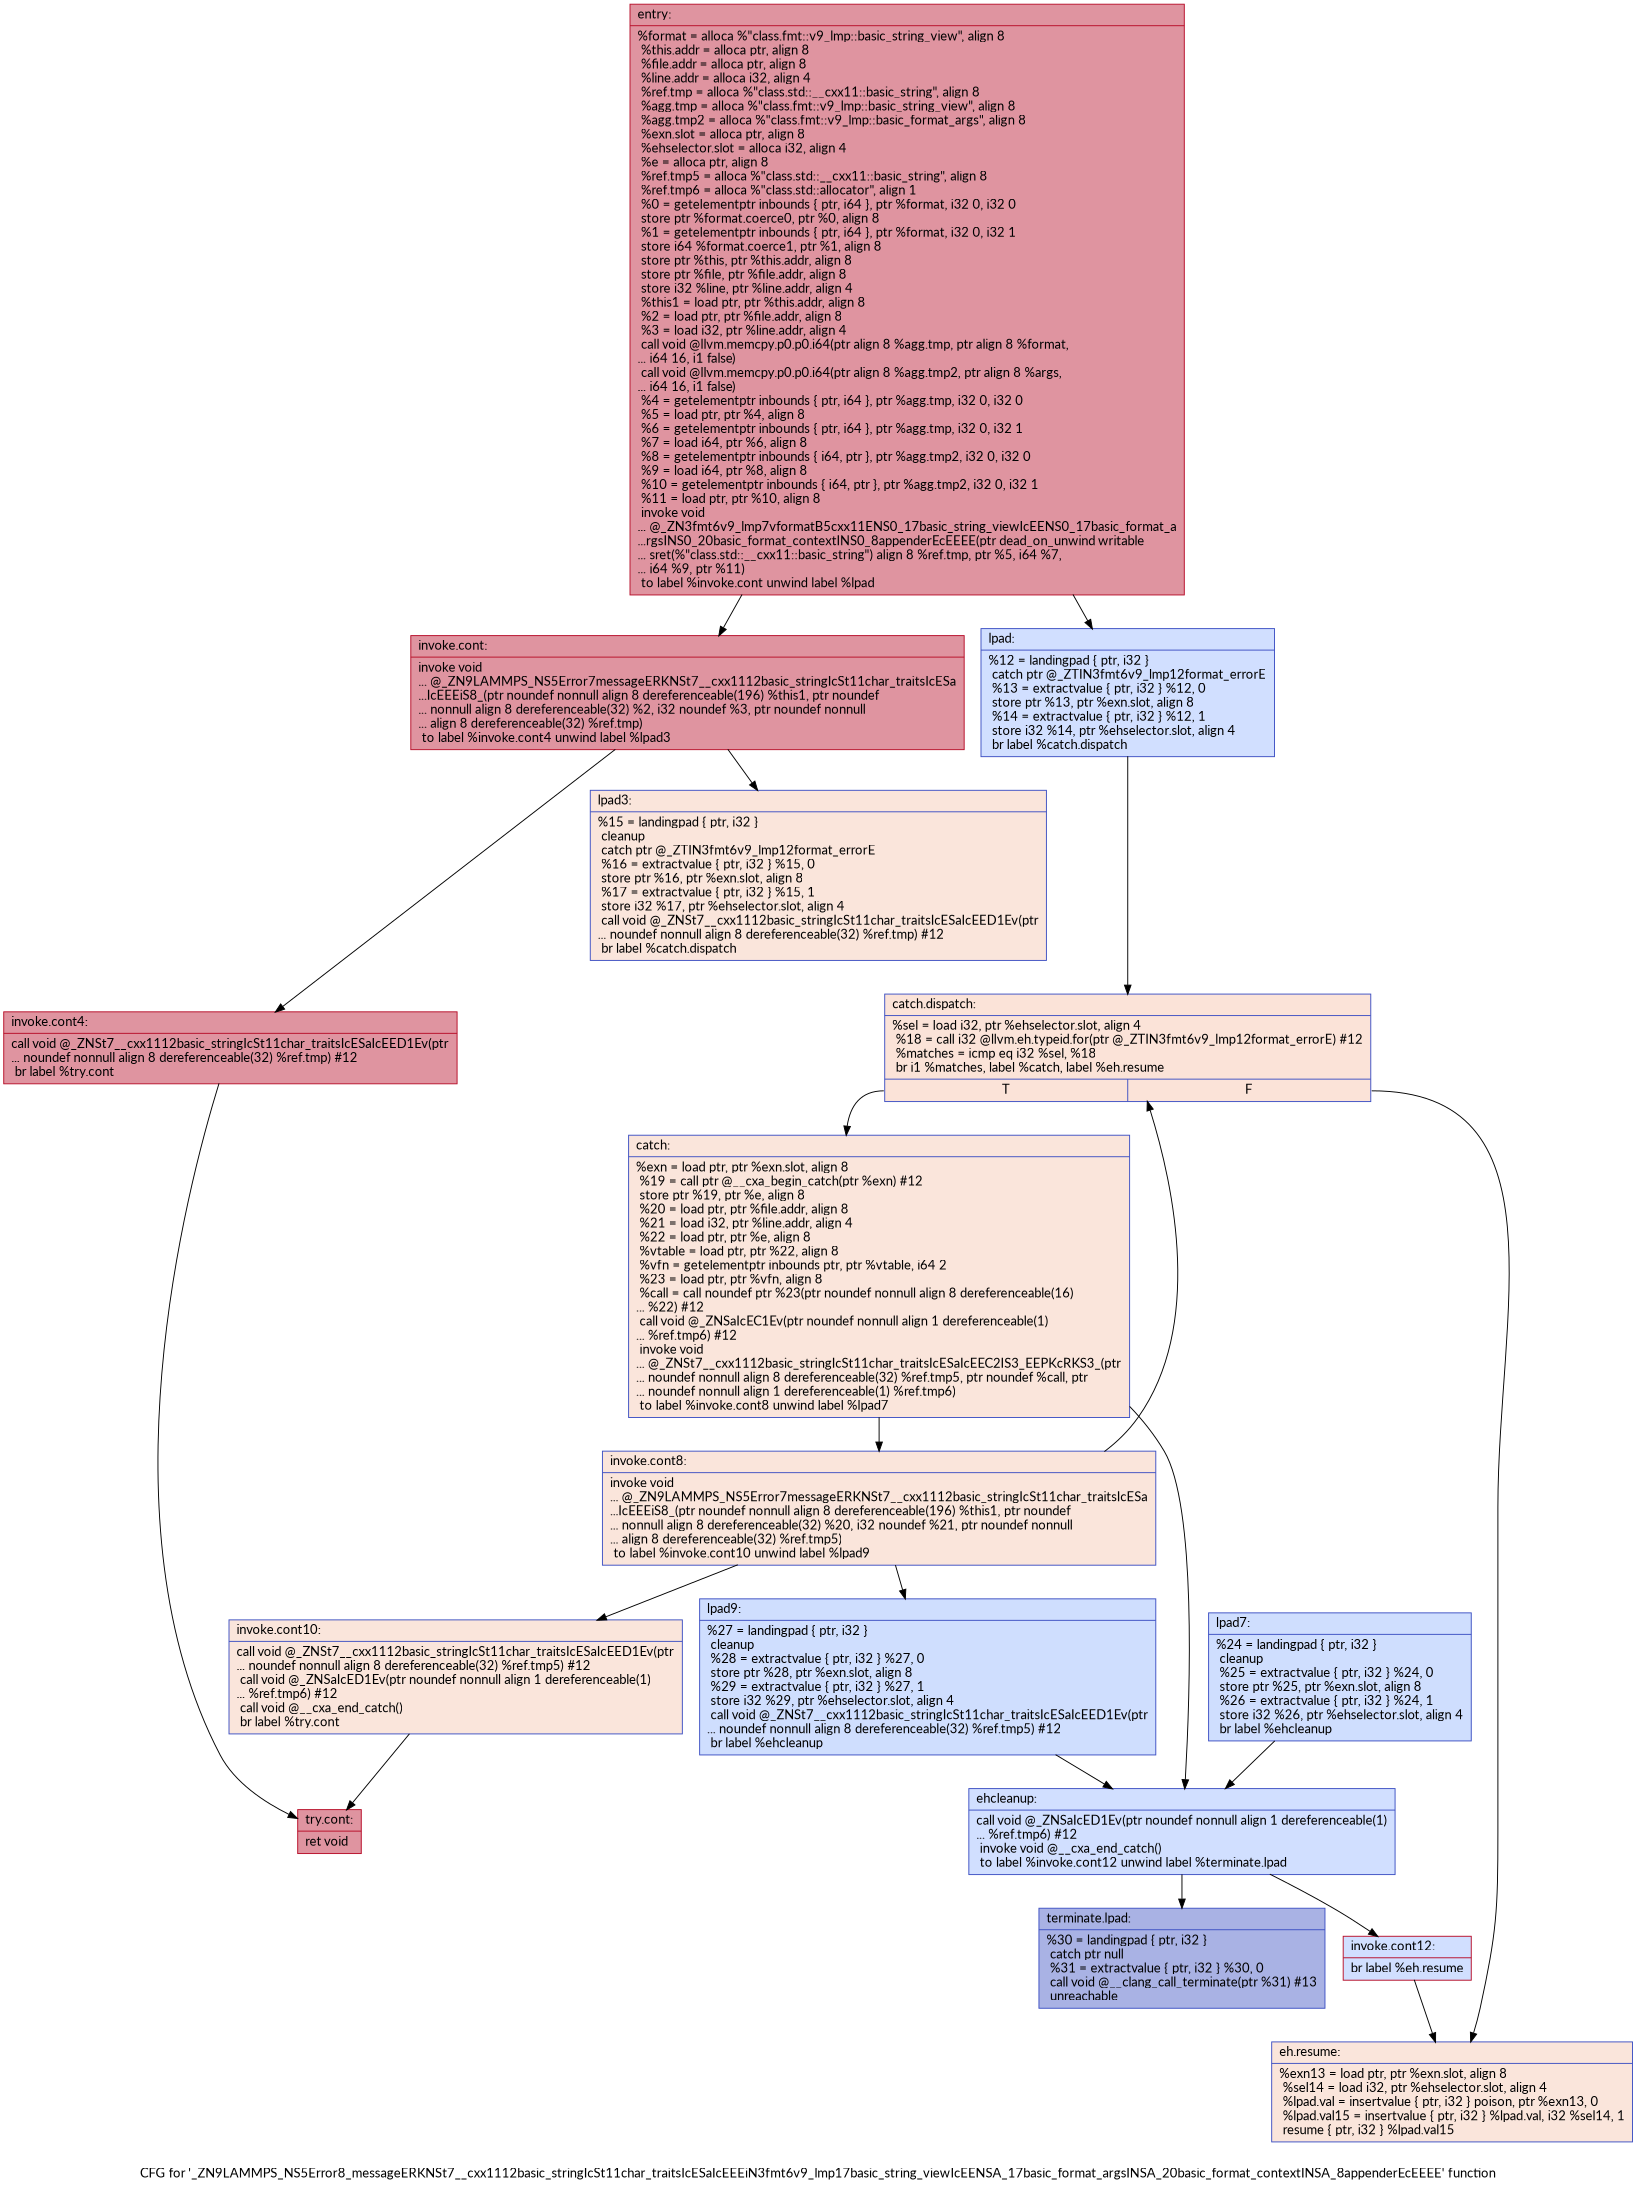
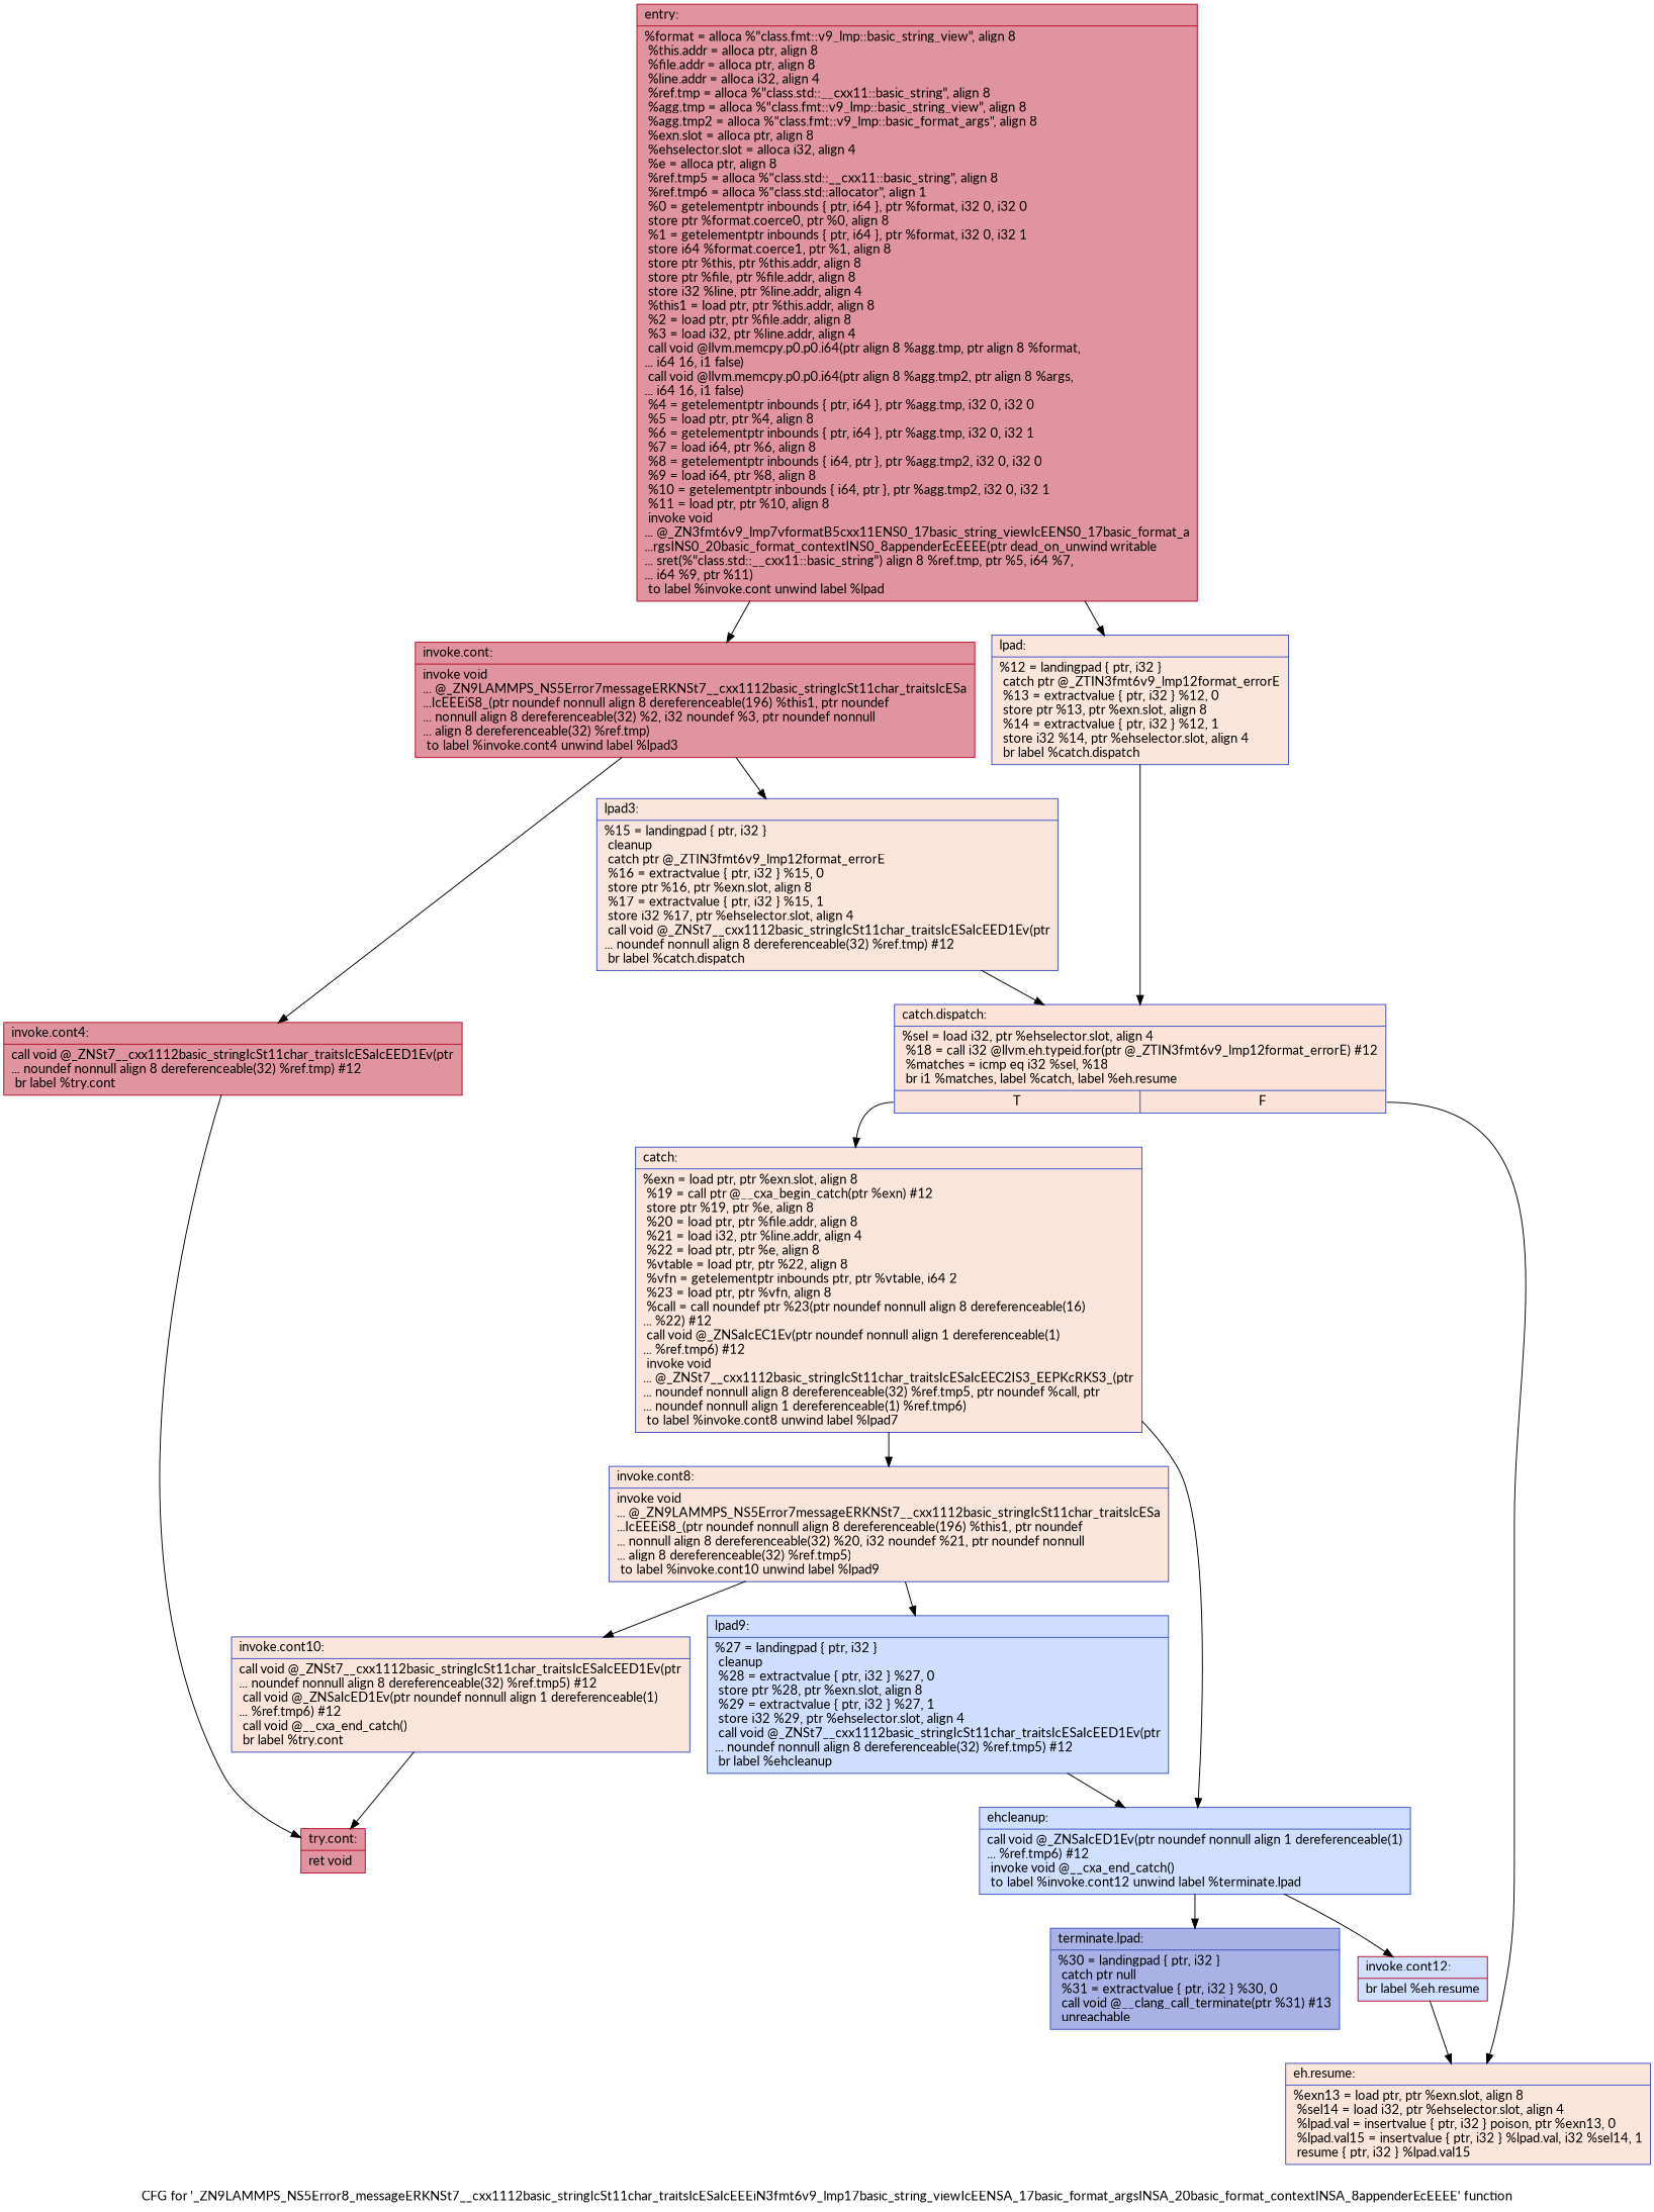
  digraph {
    fontname=Lato
    label="CFG for '_ZN9LAMMPS_NS5Error8_messageERKNSt7__cxx1112basic_stringIcSt11char_traitsIcESaIcEEEiN3fmt6v9_lmp17basic_string_viewIcEENSA_17basic_format_argsINSA_20basic_format_contextINSA_8appenderEcEEEE' function"
    node [color="#3d50c3ff" fillcolor="#f4c5ad70" fontname=Lato shape=record style=filled]
    edge [fontname=Lato]
    n1 [color="#b70d28ff" fillcolor="#b70d2870" label="{entry:\l|  %format = alloca %\"class.fmt::v9_lmp::basic_string_view\", align 8\l  %this.addr = alloca ptr, align 8\l  %file.addr = alloca ptr, align 8\l  %line.addr = alloca i32, align 4\l  %ref.tmp = alloca %\"class.std::__cxx11::basic_string\", align 8\l  %agg.tmp = alloca %\"class.fmt::v9_lmp::basic_string_view\", align 8\l  %agg.tmp2 = alloca %\"class.fmt::v9_lmp::basic_format_args\", align 8\l  %exn.slot = alloca ptr, align 8\l  %ehselector.slot = alloca i32, align 4\l  %e = alloca ptr, align 8\l  %ref.tmp5 = alloca %\"class.std::__cxx11::basic_string\", align 8\l  %ref.tmp6 = alloca %\"class.std::allocator\", align 1\l  %0 = getelementptr inbounds \{ ptr, i64 \}, ptr %format, i32 0, i32 0\l  store ptr %format.coerce0, ptr %0, align 8\l  %1 = getelementptr inbounds \{ ptr, i64 \}, ptr %format, i32 0, i32 1\l  store i64 %format.coerce1, ptr %1, align 8\l  store ptr %this, ptr %this.addr, align 8\l  store ptr %file, ptr %file.addr, align 8\l  store i32 %line, ptr %line.addr, align 4\l  %this1 = load ptr, ptr %this.addr, align 8\l  %2 = load ptr, ptr %file.addr, align 8\l  %3 = load i32, ptr %line.addr, align 4\l  call void @llvm.memcpy.p0.p0.i64(ptr align 8 %agg.tmp, ptr align 8 %format,\l... i64 16, i1 false)\l  call void @llvm.memcpy.p0.p0.i64(ptr align 8 %agg.tmp2, ptr align 8 %args,\l... i64 16, i1 false)\l  %4 = getelementptr inbounds \{ ptr, i64 \}, ptr %agg.tmp, i32 0, i32 0\l  %5 = load ptr, ptr %4, align 8\l  %6 = getelementptr inbounds \{ ptr, i64 \}, ptr %agg.tmp, i32 0, i32 1\l  %7 = load i64, ptr %6, align 8\l  %8 = getelementptr inbounds \{ i64, ptr \}, ptr %agg.tmp2, i32 0, i32 0\l  %9 = load i64, ptr %8, align 8\l  %10 = getelementptr inbounds \{ i64, ptr \}, ptr %agg.tmp2, i32 0, i32 1\l  %11 = load ptr, ptr %10, align 8\l  invoke void\l... @_ZN3fmt6v9_lmp7vformatB5cxx11ENS0_17basic_string_viewIcEENS0_17basic_format_a\l...rgsINS0_20basic_format_contextINS0_8appenderEcEEEE(ptr dead_on_unwind writable\l... sret(%\"class.std::__cxx11::basic_string\") align 8 %ref.tmp, ptr %5, i64 %7,\l... i64 %9, ptr %11)\l          to label %invoke.cont unwind label %lpad\l}"]
    n2 [color="#b70d28ff" fillcolor="#b70d2870" label="{invoke.cont:\l|  invoke void\l... @_ZN9LAMMPS_NS5Error7messageERKNSt7__cxx1112basic_stringIcSt11char_traitsIcESa\l...IcEEEiS8_(ptr noundef nonnull align 8 dereferenceable(196) %this1, ptr noundef\l... nonnull align 8 dereferenceable(32) %2, i32 noundef %3, ptr noundef nonnull\l... align 8 dereferenceable(32) %ref.tmp)\l          to label %invoke.cont4 unwind label %lpad3\l}"]
-   n3 [fillcolor="#96b7ff70" label="{lpad:\l|  %12 = landingpad \{ ptr, i32 \}\l          catch ptr @_ZTIN3fmt6v9_lmp12format_errorE\l  %13 = extractvalue \{ ptr, i32 \} %12, 0\l  store ptr %13, ptr %exn.slot, align 8\l  %14 = extractvalue \{ ptr, i32 \} %12, 1\l  store i32 %14, ptr %ehselector.slot, align 4\l  br label %catch.dispatch\l}"]
+   n3 [label="{lpad:\l|  %12 = landingpad \{ ptr, i32 \}\l          catch ptr @_ZTIN3fmt6v9_lmp12format_errorE\l  %13 = extractvalue \{ ptr, i32 \} %12, 0\l  store ptr %13, ptr %exn.slot, align 8\l  %14 = extractvalue \{ ptr, i32 \} %12, 1\l  store i32 %14, ptr %ehselector.slot, align 4\l  br label %catch.dispatch\l}"]
    n4 [color="#b70d28ff" fillcolor="#b70d2870" label="{invoke.cont4:\l|  call void @_ZNSt7__cxx1112basic_stringIcSt11char_traitsIcESaIcEED1Ev(ptr\l... noundef nonnull align 8 dereferenceable(32) %ref.tmp) #12\l  br label %try.cont\l}"]
    n5 [label="{lpad3:\l|  %15 = landingpad \{ ptr, i32 \}\l          cleanup\l          catch ptr @_ZTIN3fmt6v9_lmp12format_errorE\l  %16 = extractvalue \{ ptr, i32 \} %15, 0\l  store ptr %16, ptr %exn.slot, align 8\l  %17 = extractvalue \{ ptr, i32 \} %15, 1\l  store i32 %17, ptr %ehselector.slot, align 4\l  call void @_ZNSt7__cxx1112basic_stringIcSt11char_traitsIcESaIcEED1Ev(ptr\l... noundef nonnull align 8 dereferenceable(32) %ref.tmp) #12\l  br label %catch.dispatch\l}"]
    n6 [fillcolor="#f6bfa670" label="{catch.dispatch:\l|  %sel = load i32, ptr %ehselector.slot, align 4\l  %18 = call i32 @llvm.eh.typeid.for(ptr @_ZTIN3fmt6v9_lmp12format_errorE) #12\l  %matches = icmp eq i32 %sel, %18\l  br i1 %matches, label %catch, label %eh.resume\l|{<s0>T|<s1>F}}"]
    n7 [color="#b70d28ff" fillcolor="#b70d2870" label="{try.cont:\l|  ret void\l}"]
    n8 [label="{catch:\l|  %exn = load ptr, ptr %exn.slot, align 8\l  %19 = call ptr @__cxa_begin_catch(ptr %exn) #12\l  store ptr %19, ptr %e, align 8\l  %20 = load ptr, ptr %file.addr, align 8\l  %21 = load i32, ptr %line.addr, align 4\l  %22 = load ptr, ptr %e, align 8\l  %vtable = load ptr, ptr %22, align 8\l  %vfn = getelementptr inbounds ptr, ptr %vtable, i64 2\l  %23 = load ptr, ptr %vfn, align 8\l  %call = call noundef ptr %23(ptr noundef nonnull align 8 dereferenceable(16)\l... %22) #12\l  call void @_ZNSaIcEC1Ev(ptr noundef nonnull align 1 dereferenceable(1)\l... %ref.tmp6) #12\l  invoke void\l... @_ZNSt7__cxx1112basic_stringIcSt11char_traitsIcESaIcEEC2IS3_EEPKcRKS3_(ptr\l... noundef nonnull align 8 dereferenceable(32) %ref.tmp5, ptr noundef %call, ptr\l... noundef nonnull align 1 dereferenceable(1) %ref.tmp6)\l          to label %invoke.cont8 unwind label %lpad7\l}"]
    n9 [label="{eh.resume:\l|  %exn13 = load ptr, ptr %exn.slot, align 8\l  %sel14 = load i32, ptr %ehselector.slot, align 4\l  %lpad.val = insertvalue \{ ptr, i32 \} poison, ptr %exn13, 0\l  %lpad.val15 = insertvalue \{ ptr, i32 \} %lpad.val, i32 %sel14, 1\l  resume \{ ptr, i32 \} %lpad.val15\l}"]
    n10 [label="{invoke.cont8:\l|  invoke void\l... @_ZN9LAMMPS_NS5Error7messageERKNSt7__cxx1112basic_stringIcSt11char_traitsIcESa\l...IcEEEiS8_(ptr noundef nonnull align 8 dereferenceable(196) %this1, ptr noundef\l... nonnull align 8 dereferenceable(32) %20, i32 noundef %21, ptr noundef nonnull\l... align 8 dereferenceable(32) %ref.tmp5)\l          to label %invoke.cont10 unwind label %lpad9\l}"]
    n11 [fillcolor="#96b7ff70" label="{ehcleanup:\l|  call void @_ZNSaIcED1Ev(ptr noundef nonnull align 1 dereferenceable(1)\l... %ref.tmp6) #12\l  invoke void @__cxa_end_catch()\l          to label %invoke.cont12 unwind label %terminate.lpad\l}"]
    n12 [label="{invoke.cont10:\l|  call void @_ZNSt7__cxx1112basic_stringIcSt11char_traitsIcESaIcEED1Ev(ptr\l... noundef nonnull align 8 dereferenceable(32) %ref.tmp5) #12\l  call void @_ZNSaIcED1Ev(ptr noundef nonnull align 1 dereferenceable(1)\l... %ref.tmp6) #12\l  call void @__cxa_end_catch()\l  br label %try.cont\l}"]
    n13 [fillcolor="#93b5fe70" label="{lpad9:\l|  %27 = landingpad \{ ptr, i32 \}\l          cleanup\l  %28 = extractvalue \{ ptr, i32 \} %27, 0\l  store ptr %28, ptr %exn.slot, align 8\l  %29 = extractvalue \{ ptr, i32 \} %27, 1\l  store i32 %29, ptr %ehselector.slot, align 4\l  call void @_ZNSt7__cxx1112basic_stringIcSt11char_traitsIcESaIcEED1Ev(ptr\l... noundef nonnull align 8 dereferenceable(32) %ref.tmp5) #12\l  br label %ehcleanup\l}"]
-   n14 [fillcolor="#93b5fe70" label="{lpad7:\l|  %24 = landingpad \{ ptr, i32 \}\l          cleanup\l  %25 = extractvalue \{ ptr, i32 \} %24, 0\l  store ptr %25, ptr %exn.slot, align 8\l  %26 = extractvalue \{ ptr, i32 \} %24, 1\l  store i32 %26, ptr %ehselector.slot, align 4\l  br label %ehcleanup\l}"]
    n15 [color="#b70d28ff" fillcolor="#96b7ff70" label="{invoke.cont12:\l|  br label %eh.resume\l}"]
    n16 [fillcolor="#3d50c370" label="{terminate.lpad:\l|  %30 = landingpad \{ ptr, i32 \}\l          catch ptr null\l  %31 = extractvalue \{ ptr, i32 \} %30, 0\l  call void @__clang_call_terminate(ptr %31) #13\l  unreachable\l}"]
    n1 -> n2
    n1 -> n3
    n2 -> n4
    n2 -> n5
    n3 -> n6
    n4 -> n7
-   n10 -> n6
+   n5 -> n6
    n6 -> n8 [tailport=s0]
    n6 -> n9 [tailport=s1]
    n8 -> n10
    n8 -> n11
    n10 -> n12
    n10 -> n13
    n11 -> n15
    n11 -> n16
    n12 -> n7
    n13 -> n11
-   n14 -> n11
    n15 -> n9
  }
